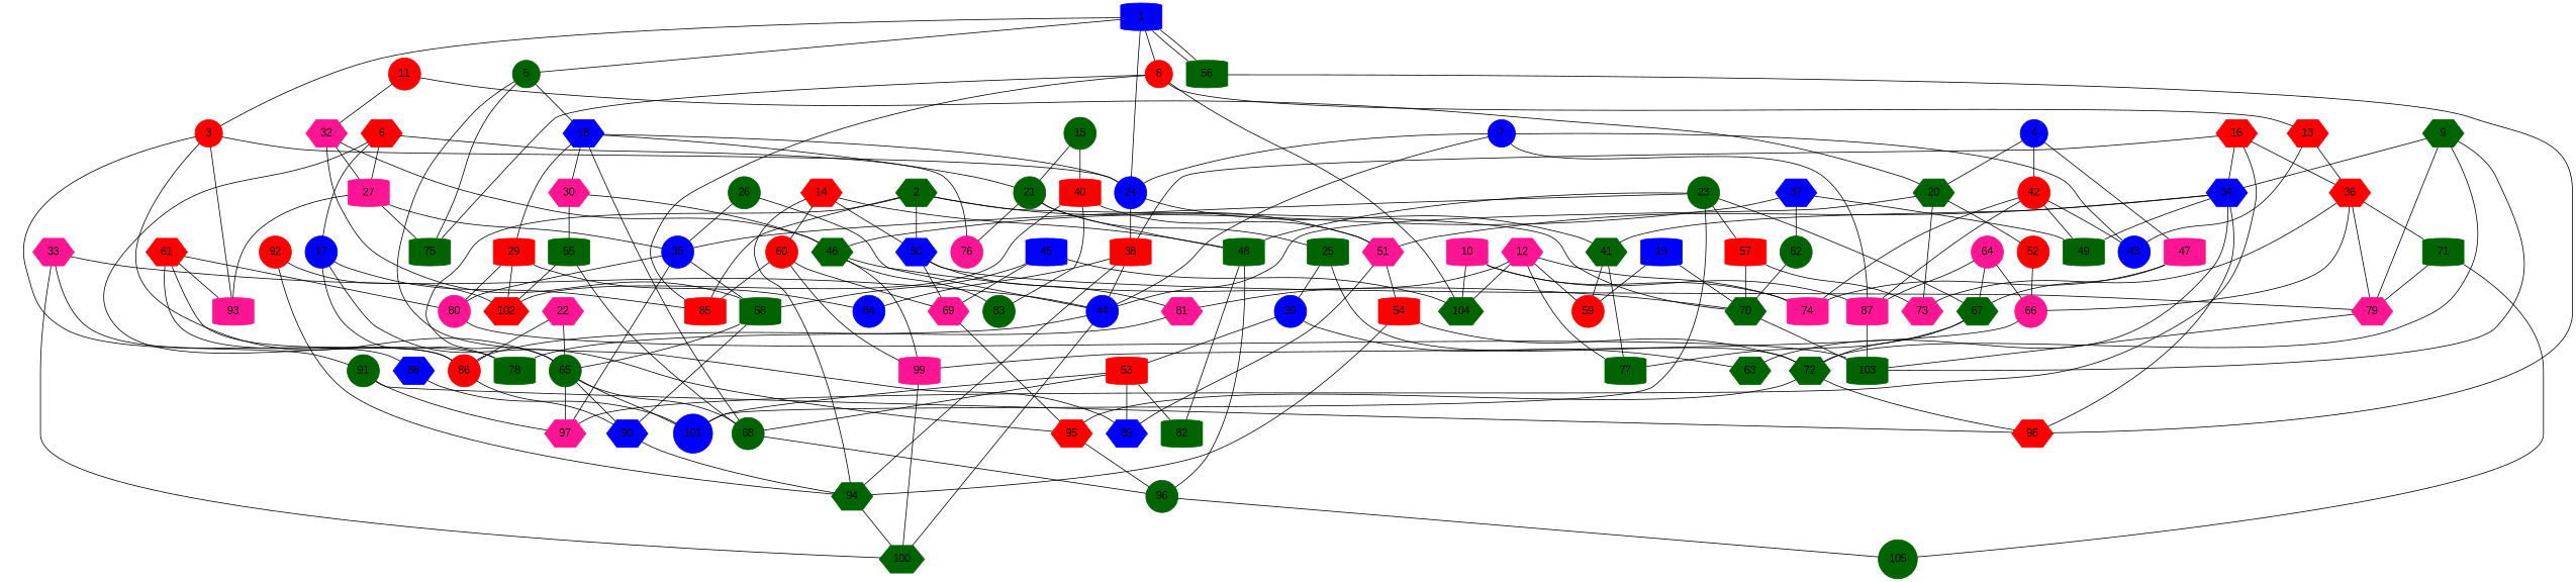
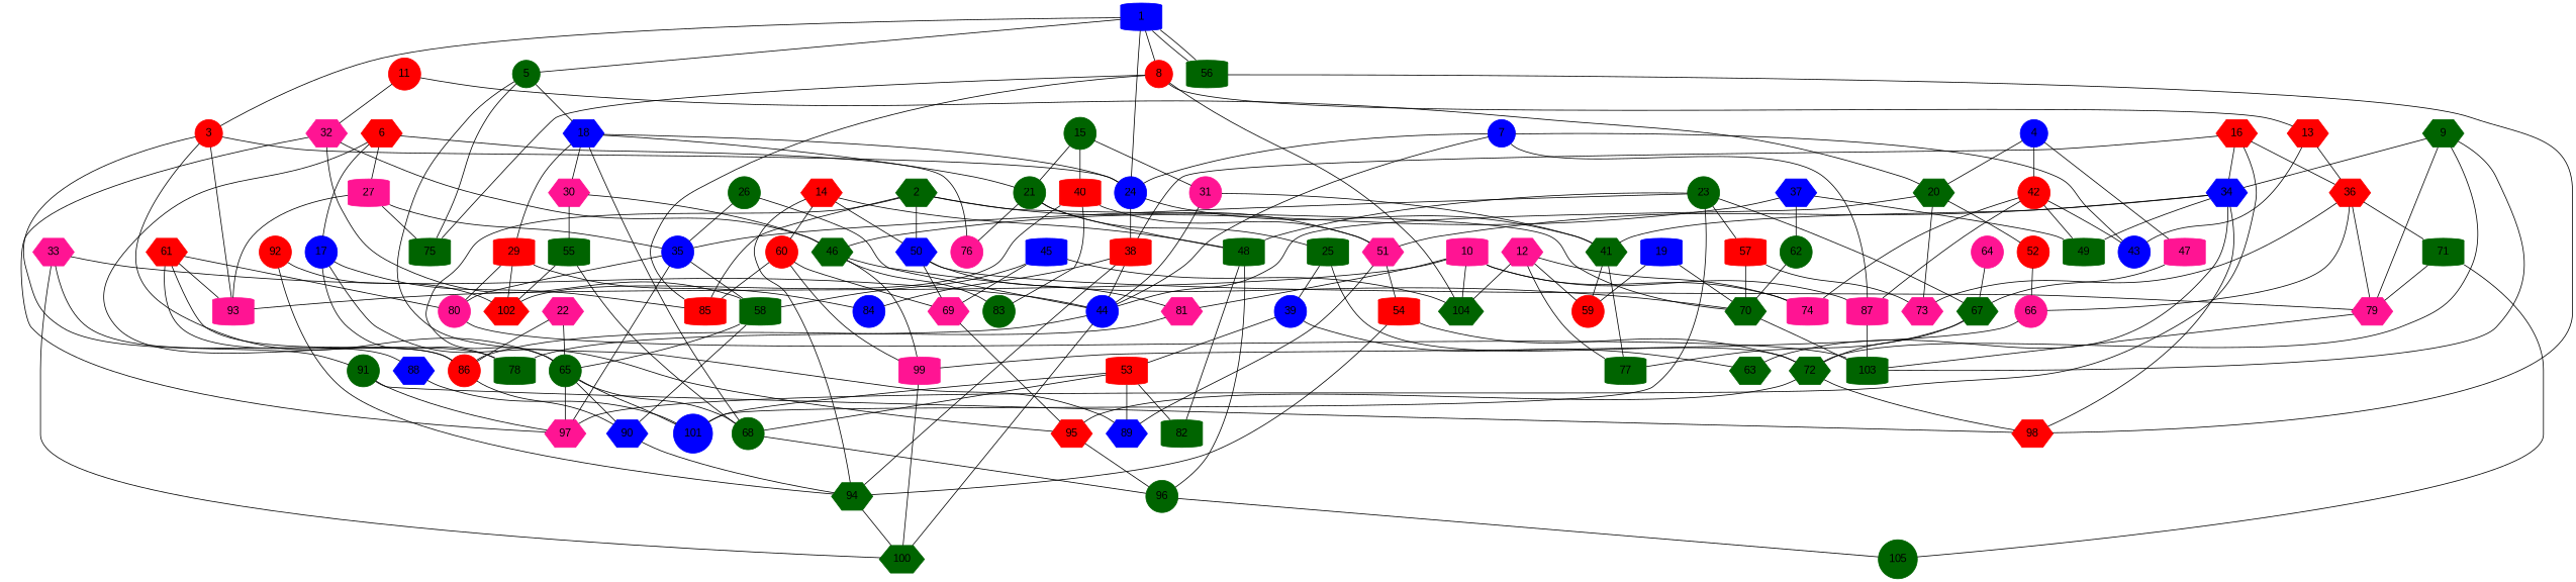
  graph {
    fontname="Liberation Sans"
    node [color=darkgreen fontname="Liberation Sans" shape=hexagon style=filled]
    edge [fontname="Liberation Sans"]
    1 [color=blue shape=cylinder]
    3 [color=red shape=circle]
    5 [shape=circle]
    8 [color=red shape=circle]
    24 [color=blue shape=circle]
    56 [shape=cylinder]
    65 [shape=circle]
    91 [shape=circle]
    93 [color=deeppink shape=cylinder]
    18 [color=blue]
    75 [shape=cylinder]
    89 [color=blue]
    85 [color=red shape=cylinder]
    13 [color=red]
    104
    38 [color=red shape=cylinder]
    41
    98 [color=red]
    50 [color=blue]
    2
    51 [color=deeppink]
    70
    79 [color=deeppink]
    81 [color=deeppink]
    69 [color=deeppink]
    54 [color=red shape=cylinder]
    97 [color=deeppink]
    68 [shape=circle]
    101 [color=blue shape=circle]
    90 [color=blue]
    103 [shape=cylinder]
    4 [color=blue shape=circle]
    20
    42 [color=red shape=circle]
    47 [color=deeppink shape=cylinder]
    44 [color=blue shape=circle]
    52 [color=red shape=circle]
    73 [color=deeppink]
    43 [color=blue shape=circle]
    87 [color=deeppink shape=cylinder]
    74 [color=deeppink shape=cylinder]
    49 [shape=cylinder]
    67
    21 [shape=circle]
    29 [color=red shape=cylinder]
    30 [color=deeppink]
    6 [color=red]
    17 [color=blue shape=circle]
    27 [color=deeppink shape=cylinder]
    76 [color=deeppink shape=circle]
    86 [color=red shape=circle]
    78 [shape=cylinder]
    95 [color=red]
    35 [color=blue shape=circle]
    7 [color=blue shape=circle]
    100
    36 [color=red]
    34 [color=blue]
    9
    72
    63
    10 [color=deeppink shape=cylinder]
    11 [color=red shape=circle]
    32 [color=deeppink]
    46
    58 [shape=cylinder]
    12 [color=deeppink]
    59 [color=red shape=circle]
    77 [shape=cylinder]
    66 [color=deeppink shape=circle]
    71 [shape=cylinder]
    14 [color=red]
    48 [shape=cylinder]
    60 [color=red shape=circle]
    94
    82 [shape=cylinder]
    96 [shape=circle]
    99 [color=deeppink shape=cylinder]
    15 [shape=circle]
+   31 [color=deeppink shape=circle]
    40 [color=red shape=cylinder]
    25 [shape=cylinder]
    102 [color=red]
    83 [shape=circle]
    16 [color=red]
    84 [color=blue shape=circle]
    80 [color=deeppink shape=circle]
    55 [shape=cylinder]
    19 [color=blue shape=cylinder]
    39 [color=blue shape=circle]
    22 [color=deeppink]
    23 [shape=circle]
    57 [color=red shape=cylinder]
    53 [color=red shape=cylinder]
    26 [shape=circle]
    64 [color=deeppink shape=circle]
    33 [color=deeppink]
    88 [color=blue]
    105 [shape=circle]
    37 [color=blue]
    62 [shape=circle]
    45 [color=blue shape=cylinder]
    61 [color=red]
    92 [color=red shape=circle]
    1 -- 3
    1 -- 5
    1 -- 8
    1 -- 24
    1 -- 56
    1 -- 56
    3 -- 24
    3 -- 65
    3 -- 91
    3 -- 93
    5 -- 18
    5 -- 75
    5 -- 89
    8 -- 75
    8 -- 85
    8 -- 13
    8 -- 104
    24 -- 38
    24 -- 41
    56 -- 98
    65 -- 97
    65 -- 68
    65 -- 101
    65 -- 90
    91 -- 98
    91 -- 97
    18 -- 24
    18 -- 68
    18 -- 21
    18 -- 29
    18 -- 30
    13 -- 43
    13 -- 36
    38 -- 44
    38 -- 94
    38 -- 84
    41 -- 59
    41 -- 77
    50 -- 79
    50 -- 81
    50 -- 69
    2 -- 65
    2 -- 85
    2 -- 50
    2 -- 51
    2 -- 70
    51 -- 89
    51 -- 54
    70 -- 103
    79 -- 103
    81 -- 86
    69 -- 95
    54 -- 72
    54 -- 94
    68 -- 96
    90 -- 94
    4 -- 20
    4 -- 42
    4 -- 47
    20 -- 44
    20 -- 52
    20 -- 73
    42 -- 43
    42 -- 87
    42 -- 74
    42 -- 49
-   47 -- 74
    47 -- 67
    44 -- 78
    44 -- 100
    52 -- 66
    87 -- 103
    67 -- 72
    67 -- 77
    21 -- 76
    21 -- 48
    21 -- 25
    29 -- 102
    29 -- 84
    29 -- 80
    30 -- 46
    30 -- 55
    6 -- 17
    6 -- 27
    6 -- 76
    6 -- 86
    17 -- 85
    17 -- 78
    17 -- 95
    27 -- 93
    27 -- 75
    27 -- 35
    86 -- 90
    95 -- 96
    35 -- 97
    35 -- 58
    35 -- 80
    7 -- 24
    7 -- 44
    7 -- 43
    7 -- 87
    36 -- 79
    36 -- 73
    36 -- 66
    36 -- 71
    34 -- 41
    34 -- 98
    34 -- 51
    34 -- 49
    34 -- 63
    9 -- 79
    9 -- 103
    9 -- 34
    9 -- 72
    72 -- 98
    72 -- 95
+   10 -- 93
    10 -- 104
-   12 -- 81
+   10 -- 81
    10 -- 87
    10 -- 74
    11 -- 20
    11 -- 32
-   32 -- 27
+   32 -- 97
    32 -- 46
    32 -- 58
    46 -- 70
    46 -- 99
    46 -- 83
    58 -- 65
    58 -- 90
    12 -- 104
    12 -- 74
    12 -- 59
    12 -- 77
    66 -- 99
    71 -- 79
    71 -- 105
    14 -- 50
    14 -- 48
    14 -- 60
    14 -- 94
    48 -- 82
    48 -- 96
    60 -- 85
    60 -- 69
    60 -- 99
    94 -- 100
    96 -- 105
    99 -- 100
    15 -- 21
+   15 -- 31
    15 -- 40
+   31 -- 41
+   31 -- 44
    40 -- 51
    40 -- 102
    40 -- 83
    25 -- 72
    25 -- 39
    16 -- 38
    16 -- 97
    16 -- 36
    16 -- 34
    80 -- 103
    55 -- 68
    55 -- 102
    19 -- 70
    19 -- 59
    39 -- 63
    39 -- 53
    22 -- 65
    22 -- 86
    23 -- 101
    23 -- 67
    23 -- 35
    23 -- 48
    23 -- 57
    57 -- 70
    57 -- 73
    53 -- 89
    53 -- 68
    53 -- 101
    53 -- 82
    26 -- 44
    26 -- 35
-   64 -- 87
    64 -- 67
-   64 -- 66
    33 -- 44
    33 -- 100
    33 -- 88
    88 -- 101
    37 -- 49
    37 -- 46
    37 -- 62
    62 -- 70
    45 -- 104
    45 -- 69
    45 -- 58
    61 -- 93
    61 -- 86
    61 -- 78
    61 -- 80
    92 -- 94
    92 -- 102
  }
